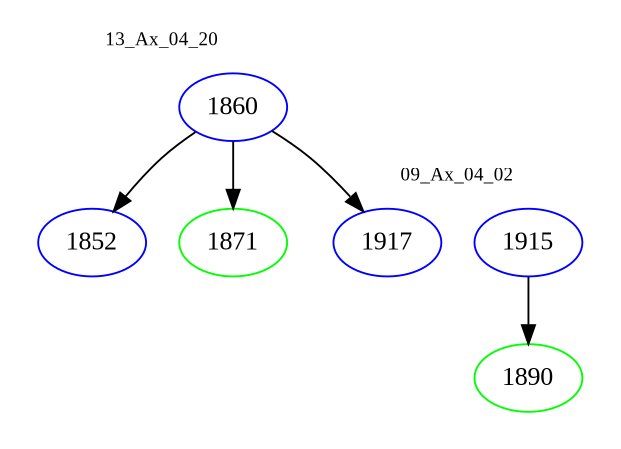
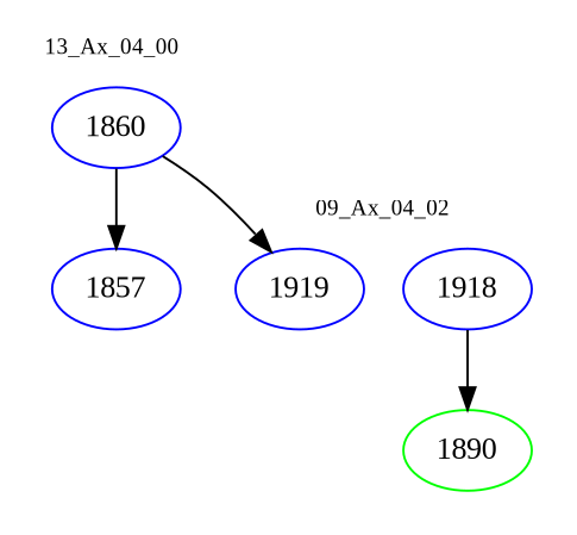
  digraph {
    fontname="Liberation Serif"
    node [color=blue fontname="Liberation Serif"]
    edge [color=black fontname="Liberation Serif"]
-   n1 [label=1915]
+   n1 [label=1918]
    n2 [color=green label=1890]
-   n3 [label=1917]
+   n3 [label=1919]
    n4 [label=1860]
-   n5 [label=1852]
-   n6 [color=green label=1871]
+   n5 [label=1857]
    subgraph cluster_1 {
      color=white
      fontsize=10
      label="09_Ax_04_02"
      n1
      n2
      n3
    }
    subgraph cluster_2 {
      color=white
      fontsize=10
-     label="13_Ax_04_20"
+     label="13_Ax_04_00"
      n4
      n5
-     n6
    }
    n1 -> n2
    n4 -> n3
    n4 -> n5
-   n4 -> n6
  }
